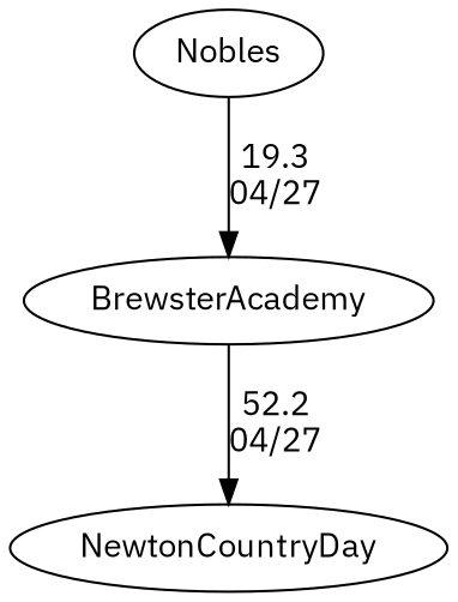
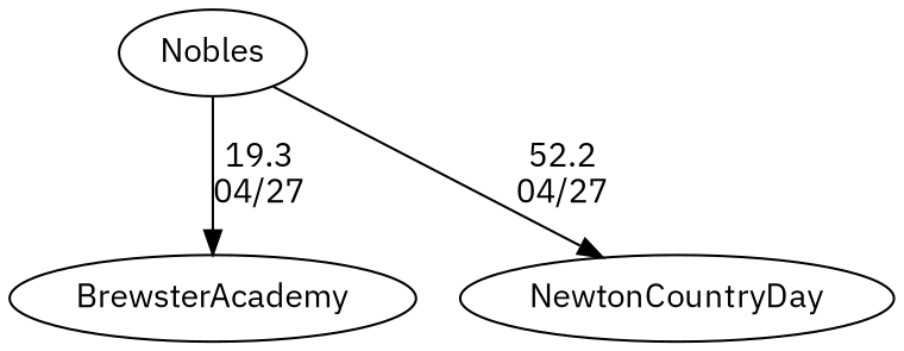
  digraph {
    fontname="IBM Plex Sans"
    node [fontname="IBM Plex Sans"]
    edge [fontname="IBM Plex Sans" random=random]
    BrewsterAcademy
    NewtonCountryDay
    Nobles
-   BrewsterAcademy -> NewtonCountryDay [label="52.2\n04/27" weight=48]
+   Nobles -> NewtonCountryDay [label="52.2\n04/27" weight=48]
    Nobles -> BrewsterAcademy [label="19.3\n04/27" weight=81]
  }
